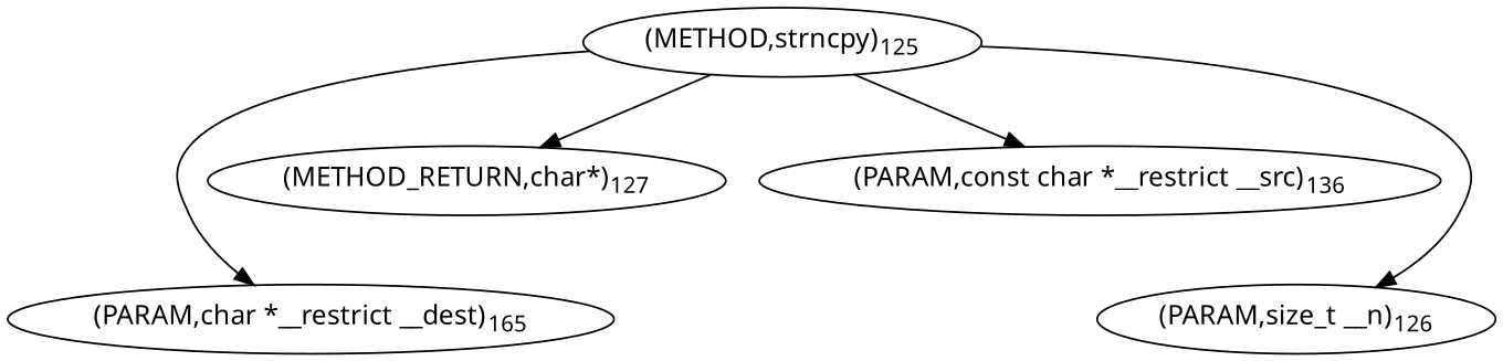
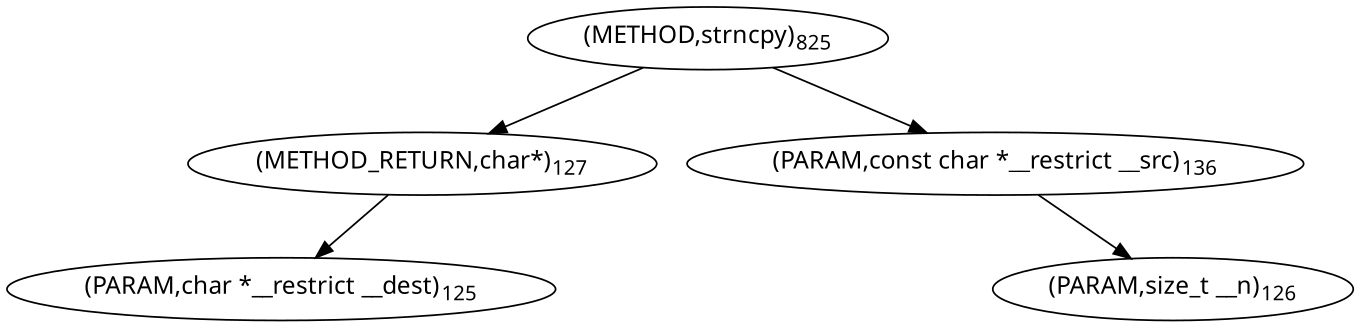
  digraph {
    fontname="Noto Sans"
    node [fontname="Noto Sans"]
    edge [fontname="Noto Sans"]
-   n1 [label=<(METHOD,strncpy)<SUB>125</SUB>>]
-   n2 [label=<(PARAM,char *__restrict __dest)<SUB>165</SUB>>]
+   n1 [label=<(METHOD,strncpy)<SUB>825</SUB>>]
+   n2 [label=<(PARAM,char *__restrict __dest)<SUB>125</SUB>>]
    n3 [label=<(PARAM,const char *__restrict __src)<SUB>136</SUB>>]
    n4 [label=<(PARAM,size_t __n)<SUB>126</SUB>>]
    n5 [label=<(METHOD_RETURN,char*)<SUB>127</SUB>>]
-   n1 -> n2
+   n5 -> n2
    n1 -> n3
-   n1 -> n4
+   n3 -> n4
    n1 -> n5
  }
